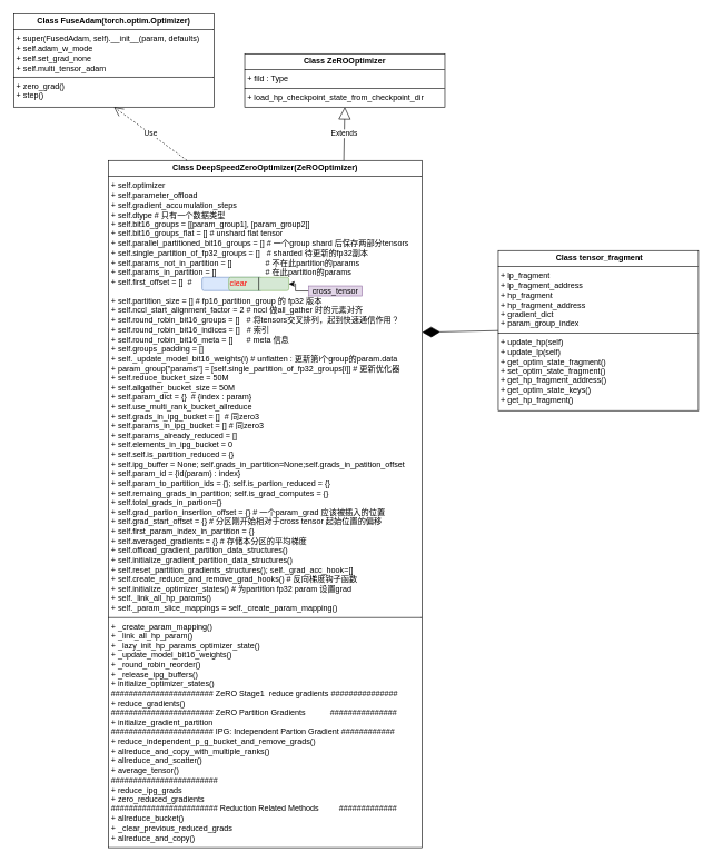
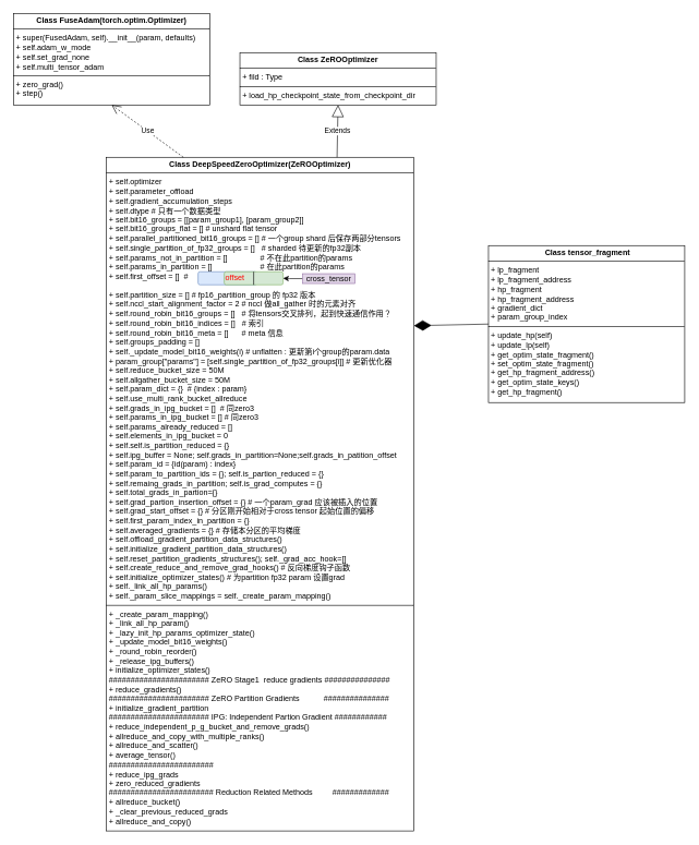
  <mxCell id="0" />
  <mxCell id="1" parent="0" />
  <mxCell id="2" value="&lt;p style=&quot;margin:0px;margin-top:4px;text-align:center;&quot;&gt;&lt;b&gt;Class DeepSpeedZeroOptimizer(ZeROOptimizer)&lt;/b&gt;&lt;/p&gt;&lt;hr size=&quot;1&quot; style=&quot;border-style:solid;&quot;&gt;&lt;p style=&quot;margin:0px;margin-left:4px;&quot;&gt;+ self.optimizer&lt;/p&gt;&lt;p style=&quot;margin:0px;margin-left:4px;&quot;&gt;+ self.parameter_offload&lt;/p&gt;&lt;p style=&quot;margin:0px;margin-left:4px;&quot;&gt;+ self.gradient_accumulation_steps&lt;/p&gt;&lt;p style=&quot;margin:0px;margin-left:4px;&quot;&gt;+ self.dtype # 只有一个数据类型&lt;/p&gt;&lt;p style=&quot;margin:0px;margin-left:4px;&quot;&gt;+ self.bit16_groups = [[param_group1], [param_group2]]&lt;/p&gt;&lt;p style=&quot;margin:0px;margin-left:4px;&quot;&gt;+ self.bit16_groups_flat = [] # unshard flat tensor&lt;/p&gt;&lt;p style=&quot;margin:0px;margin-left:4px;&quot;&gt;+ self.parallel_partitioned_bit16_groups = [] # 一个group shard 后保存两部分tensors&lt;/p&gt;&lt;p style=&quot;margin:0px;margin-left:4px;&quot;&gt;+ self.single_partition_of_fp32_groups = []&amp;nbsp; &amp;nbsp;# sharded 待更新的fp32副本&lt;/p&gt;&lt;p style=&quot;margin:0px;margin-left:4px;&quot;&gt;+ self.params_not_in_partition = []&amp;nbsp; &amp;nbsp; &amp;nbsp; &amp;nbsp; &amp;nbsp; &amp;nbsp; &amp;nbsp; &amp;nbsp;# 不在此partition的params&lt;/p&gt;&lt;p style=&quot;margin:0px;margin-left:4px;&quot;&gt;+ self.params_in_partition = []&amp;nbsp; &amp;nbsp; &amp;nbsp; &amp;nbsp; &amp;nbsp; &amp;nbsp; &amp;nbsp; &amp;nbsp; &amp;nbsp; &amp;nbsp; &amp;nbsp; # 在此partition的params&lt;/p&gt;&lt;p style=&quot;margin:0px;margin-left:4px;&quot;&gt;+ self.first_offset = []&amp;nbsp; #&amp;nbsp;&lt;/p&gt;&lt;p style=&quot;margin:0px;margin-left:4px;&quot;&gt;&lt;br&gt;&lt;/p&gt;&lt;p style=&quot;margin:0px;margin-left:4px;&quot;&gt;+ self.partition_size = [] # fp16_partition_group 的 fp32 版本&lt;/p&gt;&lt;p style=&quot;margin:0px;margin-left:4px;&quot;&gt;+ self.nccl_start_alignment_factor = 2 # nccl 做all_gather 时的元素对齐&lt;/p&gt;&lt;p style=&quot;margin:0px;margin-left:4px;&quot;&gt;+ self.round_robin_bit16_groups = []&amp;nbsp; &amp;nbsp;# 将tensors交叉排列，起到快速通信作用？&lt;/p&gt;&lt;p style=&quot;margin:0px;margin-left:4px;&quot;&gt;+ self.round_robin_bit16_indices = []&amp;nbsp; &amp;nbsp;# 索引&lt;/p&gt;&lt;p style=&quot;margin:0px;margin-left:4px;&quot;&gt;+ self.round_robin_bit16_meta = []&amp;nbsp; &amp;nbsp; &amp;nbsp; # meta 信息&lt;/p&gt;&lt;p style=&quot;margin:0px;margin-left:4px;&quot;&gt;+ self.groups_padding = []&lt;/p&gt;&lt;p style=&quot;margin:0px;margin-left:4px;&quot;&gt;+ self._update_model_bit16_weights(i) # unflatten : 更新第i个group的param.data&lt;/p&gt;&lt;p style=&quot;margin:0px;margin-left:4px;&quot;&gt;+ param_group[&quot;params&quot;] = [self.single_partition_of_fp32_groups[i]] # 更新优化器&lt;/p&gt;&lt;p style=&quot;margin:0px;margin-left:4px;&quot;&gt;+ self.reduce_bucket_size = 50M&lt;/p&gt;&lt;p style=&quot;margin:0px;margin-left:4px;&quot;&gt;+ self.allgather_bucket_size = 50M&lt;/p&gt;&lt;p style=&quot;margin:0px;margin-left:4px;&quot;&gt;+ self.param_dict = {}&amp;nbsp; # {index : param}&lt;/p&gt;&lt;p style=&quot;margin:0px;margin-left:4px;&quot;&gt;+ self.use_multi_rank_bucket_allreduce&lt;/p&gt;&lt;p style=&quot;margin:0px;margin-left:4px;&quot;&gt;+ self.grads_in_ipg_bucket = []&amp;nbsp; # 同zero3&lt;/p&gt;&lt;p style=&quot;margin:0px;margin-left:4px;&quot;&gt;+ self.params_in_ipg_bucket = [] # 同zero3&lt;/p&gt;&lt;p style=&quot;margin:0px;margin-left:4px;&quot;&gt;+ self.params_already_reduced = []&lt;/p&gt;&lt;p style=&quot;margin:0px;margin-left:4px;&quot;&gt;+ self.elements_in_ipg_bucket = 0&lt;/p&gt;&lt;p style=&quot;margin:0px;margin-left:4px;&quot;&gt;+ self.self.is_partition_reduced = {}&lt;/p&gt;&lt;p style=&quot;margin:0px;margin-left:4px;&quot;&gt;+ self.ipg_buffer = None; self.grads_in_partition=None;self.grads_in_patition_offset&lt;/p&gt;&lt;p style=&quot;margin:0px;margin-left:4px;&quot;&gt;+ self.param_id = {id(param) : index}&lt;/p&gt;&lt;p style=&quot;margin:0px;margin-left:4px;&quot;&gt;+ self.param_to_partition_ids = {}; self.is_partion_reduced = {}&lt;/p&gt;&lt;p style=&quot;margin:0px;margin-left:4px;&quot;&gt;+ self.remaing_grads_in_partition; self.is_grad_computes = {}&lt;/p&gt;&lt;p style=&quot;margin:0px;margin-left:4px;&quot;&gt;+ self.total_grads_in_partion={}&lt;/p&gt;&lt;p style=&quot;margin:0px;margin-left:4px;&quot;&gt;+ self.grad_partion_insertion_offset = {} # 一个param_grad 应该被插入的位置&lt;/p&gt;&lt;p style=&quot;margin:0px;margin-left:4px;&quot;&gt;+ self.grad_start_offset = {} # 分区刚开始相对于cross tensor 起始位置的偏移&lt;/p&gt;&lt;p style=&quot;margin:0px;margin-left:4px;&quot;&gt;+ self.first_param_index_in_partition = {}&lt;/p&gt;&lt;p style=&quot;margin:0px;margin-left:4px;&quot;&gt;+ self.averaged_gradients = {} # 存储本分区的平均梯度&lt;/p&gt;&lt;p style=&quot;margin:0px;margin-left:4px;&quot;&gt;+ self.offload_gradient_partition_data_structures()&lt;/p&gt;&lt;p style=&quot;margin:0px;margin-left:4px;&quot;&gt;+ self.initialize_gradient_partition_data_structures()&lt;/p&gt;&lt;p style=&quot;margin:0px;margin-left:4px;&quot;&gt;+ self.reset_partition_gradients_structures(); self._grad_acc_hook=[]&lt;/p&gt;&lt;p style=&quot;margin:0px;margin-left:4px;&quot;&gt;+ self.create_reduce_and_remove_grad_hooks() # 反向梯度钩子函数&lt;/p&gt;&lt;p style=&quot;margin:0px;margin-left:4px;&quot;&gt;+ self.initialize_optimizer_states() # 为partition fp32 param 设置grad&lt;/p&gt;&lt;p style=&quot;margin:0px;margin-left:4px;&quot;&gt;+ self._link_all_hp_params()&lt;/p&gt;&lt;p style=&quot;margin:0px;margin-left:4px;&quot;&gt;+ self._param_slice_mappings = self._create_param_mapping()&lt;/p&gt;&lt;hr size=&quot;1&quot; style=&quot;border-style:solid;&quot;&gt;&lt;p style=&quot;margin:0px;margin-left:4px;&quot;&gt;+ _create_param_mapping()&lt;/p&gt;&lt;p style=&quot;margin:0px;margin-left:4px;&quot;&gt;+ _link_all_hp_param()&lt;/p&gt;&lt;p style=&quot;margin:0px;margin-left:4px;&quot;&gt;+ _lazy_init_hp_params_optimizer_state()&lt;/p&gt;&lt;p style=&quot;margin:0px;margin-left:4px;&quot;&gt;+ _update_model_bit16_weights()&lt;/p&gt;&lt;p style=&quot;margin:0px;margin-left:4px;&quot;&gt;+ _round_robin_reorder()&lt;/p&gt;&lt;p style=&quot;margin:0px;margin-left:4px;&quot;&gt;+ _release_ipg_buffers()&lt;/p&gt;&lt;p style=&quot;margin:0px;margin-left:4px;&quot;&gt;+ initialize_optimizer_states()&lt;/p&gt;&lt;p style=&quot;margin:0px;margin-left:4px;&quot;&gt;####################### ZeRO Stage1&amp;nbsp; reduce gradients ###############&lt;/p&gt;&lt;p style=&quot;margin:0px;margin-left:4px;&quot;&gt;+ reduce_gradients()&lt;/p&gt;&lt;p style=&quot;margin:0px;margin-left:4px;&quot;&gt;####################### ZeRO Partition Gradients&amp;nbsp; &amp;nbsp; &amp;nbsp; &amp;nbsp; &amp;nbsp; &amp;nbsp;###############&lt;/p&gt;&lt;p style=&quot;margin:0px;margin-left:4px;&quot;&gt;+ initialize_gradient_partition&lt;/p&gt;&lt;p style=&quot;margin:0px;margin-left:4px;&quot;&gt;####################### IPG: Independent Partion Gradient ############&lt;/p&gt;&lt;p style=&quot;margin:0px;margin-left:4px;&quot;&gt;+ reduce_independent_p_g_bucket_and_remove_grads()&lt;/p&gt;&lt;p style=&quot;margin:0px;margin-left:4px;&quot;&gt;+ allreduce_and_copy_with_multiple_ranks()&lt;/p&gt;&lt;p style=&quot;margin:0px;margin-left:4px;&quot;&gt;+ allreduce_and_scatter()&lt;/p&gt;&lt;p style=&quot;margin:0px;margin-left:4px;&quot;&gt;+ average_tensor()&lt;/p&gt;&lt;p style=&quot;margin:0px;margin-left:4px;&quot;&gt;########################&lt;/p&gt;&lt;p style=&quot;margin:0px;margin-left:4px;&quot;&gt;+ reduce_ipg_grads&lt;/p&gt;&lt;p style=&quot;margin:0px;margin-left:4px;&quot;&gt;+ zero_reduced_gradients&lt;/p&gt;&lt;p style=&quot;margin:0px;margin-left:4px;&quot;&gt;######################## Reduction Related Methods&amp;nbsp; &amp;nbsp; &amp;nbsp; &amp;nbsp; &amp;nbsp;#############&lt;/p&gt;&lt;p style=&quot;margin:0px;margin-left:4px;&quot;&gt;+ allreduce_bucket()&lt;/p&gt;&lt;p style=&quot;margin:0px;margin-left:4px;&quot;&gt;+ _clear_previous_reduced_grads&lt;/p&gt;&lt;p style=&quot;margin:0px;margin-left:4px;&quot;&gt;+ allreduce_and_copy()&lt;/p&gt;&lt;p style=&quot;margin:0px;margin-left:4px;&quot;&gt;&lt;br&gt;&lt;/p&gt;" style="verticalAlign=top;align=left;overflow=fill;html=1;whiteSpace=wrap;" parent="1" vertex="1"><mxGeometry x="162" y="240" width="470" height="1030" as="geometry" /></mxCell>
  <mxCell id="3" value="" style="rounded=1;whiteSpace=wrap;html=1;fillColor=#dae8fc;strokeColor=#6c8ebf;" parent="1" vertex="1"><mxGeometry x="302" y="415" width="90" height="20" as="geometry" /></mxCell>
- <mxCell id="4" value="&lt;font color=&quot;#ff0000&quot;&gt;clear&lt;/font&gt;" style="rounded=1;whiteSpace=wrap;html=1;fillColor=#d5e8d4;strokeColor=#82b366;align=left;" parent="1" vertex="1"><mxGeometry x="342" y="415" width="90" height="20" as="geometry" /></mxCell>
+ <mxCell id="4" value="&lt;font color=&quot;#ff0000&quot;&gt;offset&lt;/font&gt;" style="rounded=1;whiteSpace=wrap;html=1;fillColor=#d5e8d4;strokeColor=#82b366;align=left;" parent="1" vertex="1"><mxGeometry x="342" y="415" width="90" height="20" as="geometry" /></mxCell>
  <mxCell id="5" value="" style="endArrow=none;html=1;rounded=0;entryX=0.5;entryY=0;entryDx=0;entryDy=0;exitX=0.5;exitY=1;exitDx=0;exitDy=0;" parent="1" source="4" target="4" edge="1"><mxGeometry width="50" height="50" relative="1" as="geometry"><mxPoint x="342" y="410" as="sourcePoint" /><mxPoint x="392" y="360" as="targetPoint" /></mxGeometry></mxCell>
  <mxCell id="6" style="edgeStyle=orthogonalEdgeStyle;rounded=0;orthogonalLoop=1;jettySize=auto;html=1;" parent="1" source="7" target="4" edge="1"><mxGeometry relative="1" as="geometry" /></mxCell>
- <mxCell id="7" value="cross_tensor" style="text;html=1;align=center;verticalAlign=middle;whiteSpace=wrap;rounded=0;fillColor=#e1d5e7;strokeColor=#9673a6;" parent="1" vertex="1"><mxGeometry x="462" y="428" width="80" height="15" as="geometry" /></mxCell>
+ <mxCell id="7" value="cross_tensor" style="text;html=1;align=center;verticalAlign=middle;whiteSpace=wrap;rounded=0;fillColor=#e1d5e7;strokeColor=#9673a6;" parent="1" vertex="1"><mxGeometry x="462" y="418" width="80" height="15" as="geometry" /></mxCell>
  <mxCell id="8" value="&lt;p style=&quot;margin:0px;margin-top:4px;text-align:center;&quot;&gt;&lt;b&gt;Class FuseAdam(torch.optim.Optimizer)&lt;/b&gt;&lt;/p&gt;&lt;hr size=&quot;1&quot; style=&quot;border-style:solid;&quot;&gt;&lt;p style=&quot;margin:0px;margin-left:4px;&quot;&gt;+ super(FusedAdam, self).__init__(param, defaults)&lt;/p&gt;&lt;p style=&quot;margin:0px;margin-left:4px;&quot;&gt;+ self.adam_w_mode&lt;/p&gt;&lt;p style=&quot;margin:0px;margin-left:4px;&quot;&gt;+ self.set_grad_none&lt;/p&gt;&lt;p style=&quot;margin:0px;margin-left:4px;&quot;&gt;+ self.multi_tensor_adam&lt;/p&gt;&lt;hr size=&quot;1&quot; style=&quot;border-style:solid;&quot;&gt;&lt;p style=&quot;margin:0px;margin-left:4px;&quot;&gt;+ zero_grad()&lt;/p&gt;&lt;p style=&quot;margin:0px;margin-left:4px;&quot;&gt;+ step()&lt;/p&gt;" style="verticalAlign=top;align=left;overflow=fill;html=1;whiteSpace=wrap;" parent="1" vertex="1"><mxGeometry x="20" y="20" width="300" height="140" as="geometry" /></mxCell>
  <mxCell id="9" value="&lt;p style=&quot;margin:0px;margin-top:4px;text-align:center;&quot;&gt;&lt;b&gt;Class ZeROOptimizer&lt;/b&gt;&lt;/p&gt;&lt;hr size=&quot;1&quot; style=&quot;border-style:solid;&quot;&gt;&lt;p style=&quot;margin:0px;margin-left:4px;&quot;&gt;+ fild : Type&lt;br&gt;&lt;/p&gt;&lt;hr size=&quot;1&quot; style=&quot;border-style:solid;&quot;&gt;&lt;p style=&quot;margin:0px;margin-left:4px;&quot;&gt;+ load_hp_checkpoint_state_from_checkpoint_dir&lt;/p&gt;" style="verticalAlign=top;align=left;overflow=fill;html=1;whiteSpace=wrap;" parent="1" vertex="1"><mxGeometry x="366" y="80" width="300" height="80" as="geometry" /></mxCell>
  <mxCell id="10" value="Extends" style="endArrow=block;endSize=16;endFill=0;html=1;rounded=0;exitX=0.75;exitY=0;exitDx=0;exitDy=0;entryX=0.5;entryY=1;entryDx=0;entryDy=0;" parent="1" source="2" target="9" edge="1"><mxGeometry width="160" relative="1" as="geometry"><mxPoint x="492" y="200" as="sourcePoint" /><mxPoint x="652" y="200" as="targetPoint" /></mxGeometry></mxCell>
  <mxCell id="11" value="&lt;p style=&quot;text-align: left; margin: 4px 0px 0px;&quot;&gt;&lt;b&gt;&amp;nbsp; &amp;nbsp; &amp;nbsp; &amp;nbsp; &amp;nbsp; &amp;nbsp; &amp;nbsp; &amp;nbsp; &amp;nbsp; &amp;nbsp; &amp;nbsp; &amp;nbsp; &amp;nbsp; Class tensor_fragment&lt;/b&gt;&lt;/p&gt;&lt;hr size=&quot;1&quot; style=&quot;border-style:solid;&quot;&gt;&lt;p style=&quot;margin:0px;margin-left:4px;&quot;&gt;+ lp_fragment&lt;br&gt;&lt;/p&gt;&lt;p style=&quot;margin:0px;margin-left:4px;&quot;&gt;+ lp_fragment_address&lt;/p&gt;&lt;p style=&quot;margin:0px;margin-left:4px;&quot;&gt;+ hp_fragment&lt;/p&gt;&lt;p style=&quot;margin:0px;margin-left:4px;&quot;&gt;+ hp_fragment_address&lt;/p&gt;&lt;p style=&quot;margin:0px;margin-left:4px;&quot;&gt;+ gradient_dict&lt;/p&gt;&lt;p style=&quot;margin:0px;margin-left:4px;&quot;&gt;+ param_group_index&lt;/p&gt;&lt;hr size=&quot;1&quot; style=&quot;border-style:solid;&quot;&gt;&lt;p style=&quot;margin:0px;margin-left:4px;&quot;&gt;+ update_hp(self)&lt;/p&gt;&lt;p style=&quot;margin:0px;margin-left:4px;&quot;&gt;+ update_lp(self)&lt;/p&gt;&lt;p style=&quot;margin:0px;margin-left:4px;&quot;&gt;+ get_optim_state_fragment()&lt;/p&gt;&lt;p style=&quot;margin:0px;margin-left:4px;&quot;&gt;+ set_optim_state_fragment()&lt;/p&gt;&lt;p style=&quot;margin:0px;margin-left:4px;&quot;&gt;+ get_hp_fragment_address()&lt;/p&gt;&lt;p style=&quot;margin:0px;margin-left:4px;&quot;&gt;+ get_optim_state_keys()&lt;/p&gt;&lt;p style=&quot;margin:0px;margin-left:4px;&quot;&gt;+ get_hp_fragment()&lt;/p&gt;" style="verticalAlign=top;align=left;overflow=fill;html=1;whiteSpace=wrap;" parent="1" vertex="1"><mxGeometry x="746" y="375" width="300" height="240" as="geometry" /></mxCell>
  <mxCell id="12" value="" style="endArrow=diamondThin;endFill=1;endSize=24;html=1;rounded=0;entryX=1;entryY=0.25;entryDx=0;entryDy=0;exitX=0;exitY=0.5;exitDx=0;exitDy=0;" parent="1" source="11" target="2" edge="1"><mxGeometry width="160" relative="1" as="geometry"><mxPoint x="746" y="471.25" as="sourcePoint" /><mxPoint x="632" y="488.75" as="targetPoint" /></mxGeometry></mxCell>
  <mxCell id="13" value="Use" style="endArrow=open;endSize=12;dashed=1;html=1;rounded=0;exitX=0.25;exitY=0;exitDx=0;exitDy=0;entryX=0.5;entryY=1;entryDx=0;entryDy=0;" edge="1" parent="1" source="2" target="8"><mxGeometry width="160" relative="1" as="geometry"><mxPoint x="282" y="210" as="sourcePoint" /><mxPoint x="442" y="210" as="targetPoint" /></mxGeometry></mxCell>
